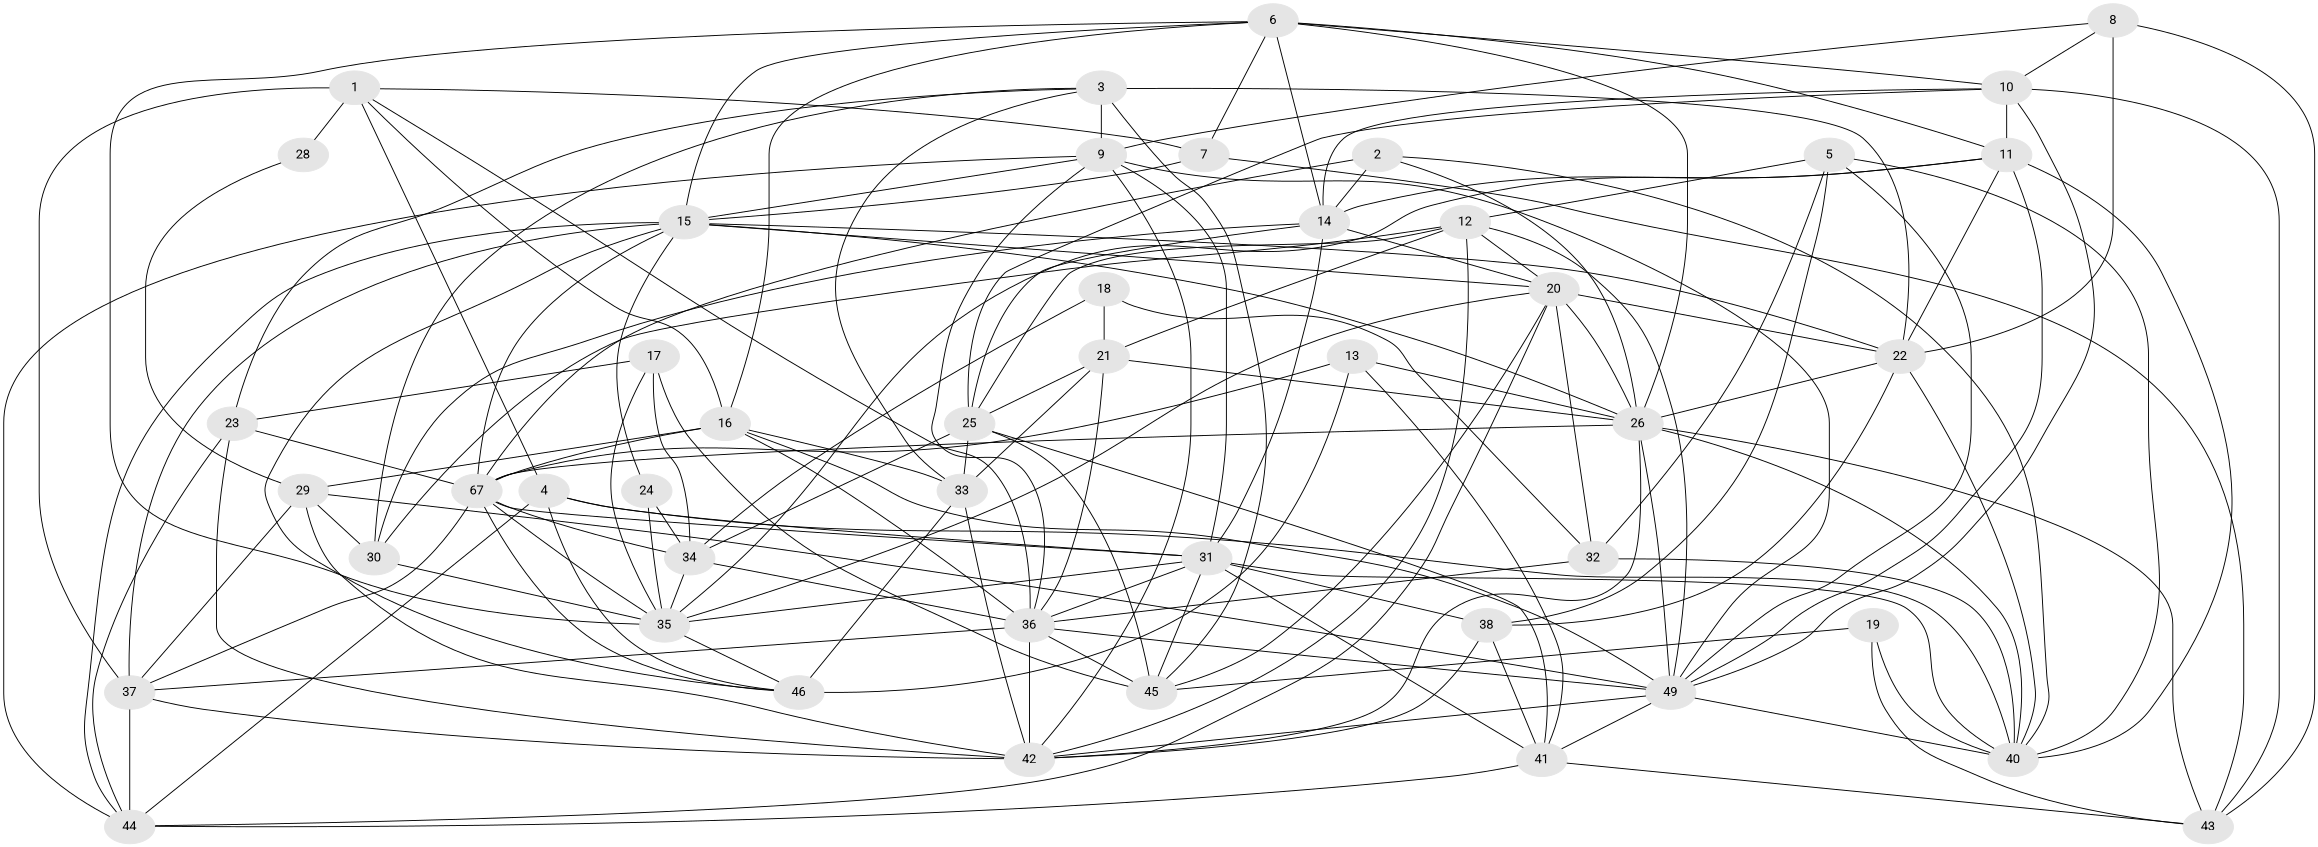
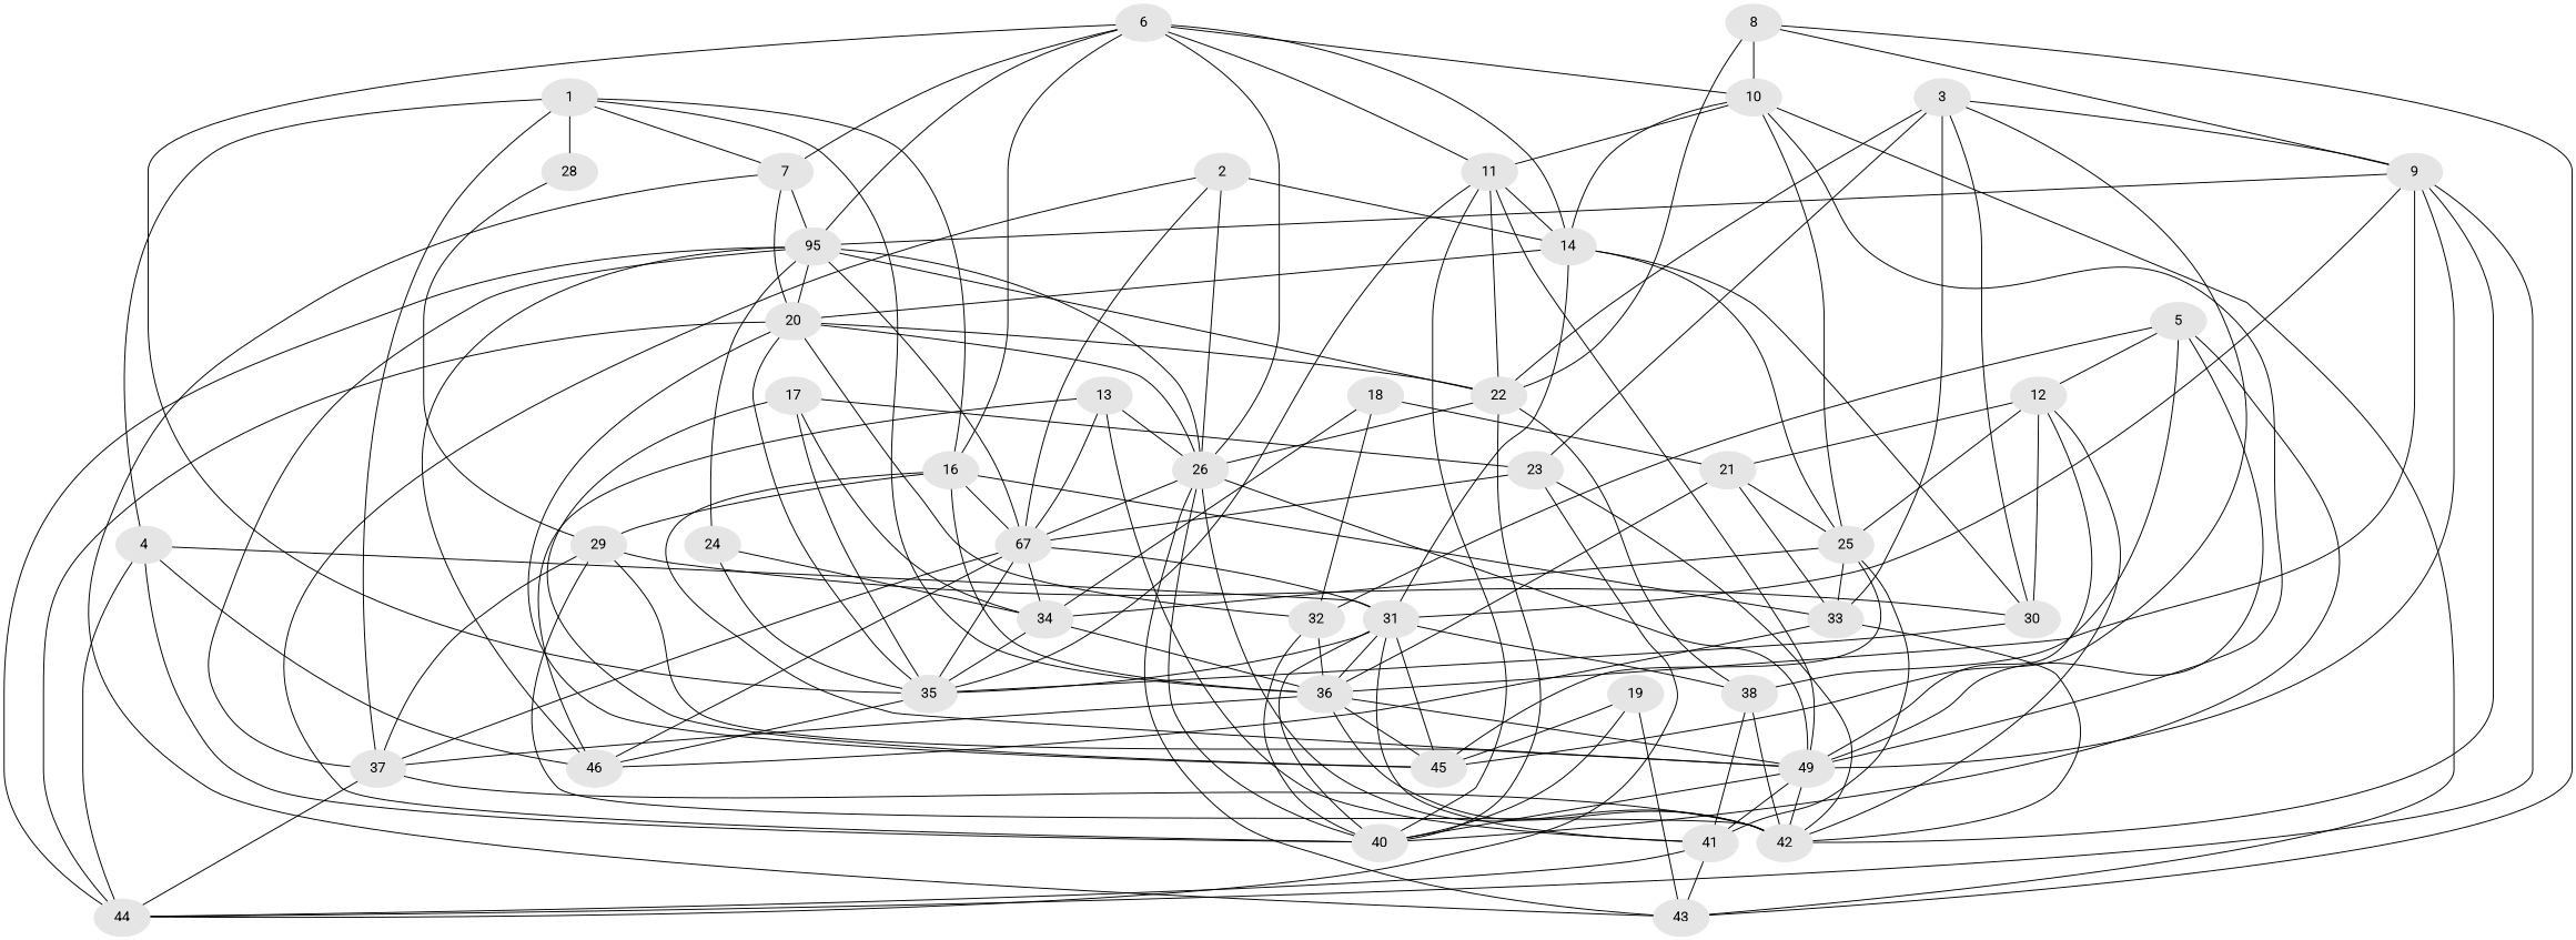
  graph {
    fontname=Roboto
    node [color=gray90 fontname=Roboto style=filled]
    edge [fontname=Roboto weight=1.0]
    1
    4
    7
    16
    28
    36
    37
    40
    31
    44
    46
-   15
+   15 [label=95]
    43
    n14 [label=67]
    33
    n16 [label=49]
    29
    45
    42
    2
    14
    26
    30
    25
    20
    35
    34
    3
    9
    22
    23
    38
    41
    5
    12
    32
    21
    6
    10
    11
    24
    8
    13
    17
    18
    19
    1 -- 4
    1 -- 7
    1 -- 16
    1 -- 28 [weight=2.0]
    1 -- 36
    1 -- 37
    4 -- 40
    4 -- 31
    4 -- 44
    4 -- 46
    7 -- 15 [weight=2.0]
    7 -- 43
    16 -- 36
    16 -- n14 [weight=2.0]
    16 -- 33
    16 -- n16
    16 -- 29 [weight=2.0]
    28 -- 29
    36 -- 37
    36 -- n16
    36 -- 45
    36 -- 42 [weight=5.0]
    37 -- 44
    37 -- 42
    31 -- 36
    31 -- 40
    31 -- 45
    31 -- 35
    31 -- 38
    31 -- 41 [weight=2.0]
    15 -- 37
    15 -- 44
    15 -- 46
    15 -- n14
    15 -- 26
    15 -- 20
    15 -- 22
    15 -- 24
    n14 -- 37 [weight=2.0]
    n14 -- 31
    n14 -- 46
    n14 -- 35
    n14 -- 34
    33 -- 46 [weight=2.0]
    33 -- 42
    n16 -- 40
    n16 -- 42
    n16 -- 41
    29 -- 37
    29 -- n16 [weight=4.0]
    29 -- 42
    29 -- 30
    2 -- 40
    2 -- n14
    2 -- 14 [weight=2.0]
    2 -- 26
    14 -- 31
    14 -- 30
    14 -- 25
    14 -- 20
    26 -- 40
    26 -- 43
    26 -- n14
    26 -- n16
    26 -- 42
    30 -- 35
    25 -- 33
    25 -- 45
    25 -- 34
    25 -- 41
    20 -- 44
    20 -- 45
    20 -- 26
    20 -- 35
    20 -- 22
    20 -- 32
    35 -- 46
    34 -- 36
    34 -- 35
    3 -- 33
    3 -- 45
    3 -- 30
    3 -- 9
    3 -- 22 [weight=2.0]
    3 -- 23
    9 -- 36
    9 -- 31
    9 -- 44
    9 -- 15
    9 -- n16 [weight=2.0]
    9 -- 42
    22 -- 40
    22 -- 26
    22 -- 38
    23 -- 44
    23 -- n14
    23 -- 42 [weight=3.0]
    38 -- 42
    38 -- 41
    41 -- 44
    41 -- 43
    5 -- 40
    5 -- n16
    5 -- 38 [weight=2.0]
    5 -- 12
    5 -- 32
    12 -- n16
    12 -- 42
    12 -- 30
    12 -- 25
-   12 -- 20
+   7 -- 20
    12 -- 21 [weight=2.0]
    32 -- 36 [weight=2.0]
    32 -- 40
    21 -- 36 [weight=2.0]
    21 -- 33
-   21 -- 26
    21 -- 25 [weight=2.0]
    6 -- 7
    6 -- 16
    6 -- 15
    6 -- 14
    6 -- 26
    6 -- 35
    6 -- 10
    6 -- 11
    10 -- 43
    10 -- n16
    10 -- 14
    10 -- 25
    10 -- 11
    11 -- 40
    11 -- n16 [weight=3.0]
    11 -- 14
    11 -- 35
    11 -- 22
    24 -- 35
    24 -- 34
    8 -- 43
    8 -- 9
    8 -- 22 [weight=2.0]
    8 -- 10
    13 -- 46 [weight=2.0]
    13 -- n14
    13 -- 26
    13 -- 41 [weight=2.0]
    17 -- 45
    17 -- 35
    17 -- 34
    17 -- 23
    18 -- 34
    18 -- 32
    18 -- 21
    19 -- 40
    19 -- 43
    19 -- 45
  }
